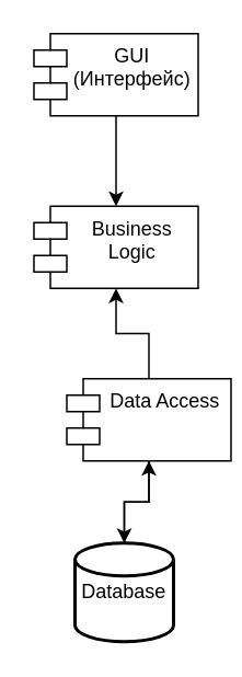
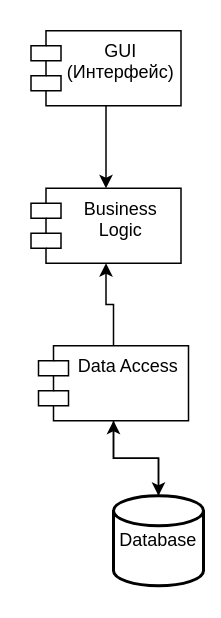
  <mxCell id="0" />
  <mxCell id="1" parent="0" />
  <mxCell id="2" style="edgeStyle=orthogonalEdgeStyle;rounded=0;orthogonalLoop=1;jettySize=auto;html=1;exitX=0.5;exitY=1;exitDx=0;exitDy=0;entryX=0.5;entryY=0;entryDx=0;entryDy=0;" edge="1" parent="1" source="3" target="4"><mxGeometry relative="1" as="geometry" /></mxCell>
  <mxCell id="3" value="GUI&lt;br&gt;(Интерфейс)" style="shape=module;align=left;spacingLeft=20;align=center;verticalAlign=top;whiteSpace=wrap;html=1;" parent="1" vertex="1"><mxGeometry x="20" y="20" width="100" height="50" as="geometry" /></mxCell>
  <mxCell id="4" value="Business Logic" style="shape=module;align=left;spacingLeft=20;align=center;verticalAlign=top;whiteSpace=wrap;html=1;" parent="1" vertex="1"><mxGeometry x="20" y="125" width="100" height="50" as="geometry" /></mxCell>
  <mxCell id="5" style="edgeStyle=orthogonalEdgeStyle;rounded=0;orthogonalLoop=1;jettySize=auto;html=1;exitX=0.5;exitY=1;exitDx=0;exitDy=0;" parent="1" source="7" target="9" edge="1"><mxGeometry relative="1" as="geometry" /></mxCell>
  <mxCell id="6" style="edgeStyle=orthogonalEdgeStyle;rounded=0;orthogonalLoop=1;jettySize=auto;html=1;exitX=0.5;exitY=0;exitDx=0;exitDy=0;entryX=0.5;entryY=1;entryDx=0;entryDy=0;" edge="1" parent="1" source="7" target="4"><mxGeometry relative="1" as="geometry" /></mxCell>
- <mxCell id="7" value="Data Access" style="shape=module;align=left;spacingLeft=20;align=center;verticalAlign=top;whiteSpace=wrap;html=1;" parent="1" vertex="1"><mxGeometry x="40" y="230" width="100" height="50" as="geometry" /></mxCell>
+ <mxCell id="7" value="Data Access" style="shape=module;align=left;spacingLeft=20;align=center;verticalAlign=top;whiteSpace=wrap;html=1;" parent="1" vertex="1"><mxGeometry x="25" y="230" width="100" height="50" as="geometry" /></mxCell>
  <mxCell id="8" style="edgeStyle=orthogonalEdgeStyle;rounded=0;orthogonalLoop=1;jettySize=auto;html=1;exitX=0.5;exitY=0;exitDx=0;exitDy=0;exitPerimeter=0;entryX=0.5;entryY=1;entryDx=0;entryDy=0;" parent="1" source="9" target="7" edge="1"><mxGeometry relative="1" as="geometry" /></mxCell>
- <mxCell id="9" value="Database" style="strokeWidth=2;html=1;shape=mxgraph.flowchart.database;whiteSpace=wrap;" parent="1" vertex="1"><mxGeometry x="45" y="330" width="60" height="60" as="geometry" /></mxCell>
+ <mxCell id="9" value="Database" style="strokeWidth=2;html=1;shape=mxgraph.flowchart.database;whiteSpace=wrap;" parent="1" vertex="1"><mxGeometry x="75" y="330" width="60" height="60" as="geometry" /></mxCell>
